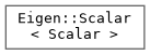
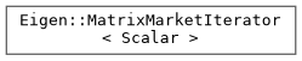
  digraph {
    rankdir=LR
    fontname="DejaVu Sans Mono"
-   n1 [color=grey40 fillcolor=white fontname="DejaVu Sans Mono" fontsize=10 height=0.2 label="Eigen::Scalar\l\< Scalar \>" shape=box style=filled width=0.4]
+   n1 [color=grey40 fillcolor=white fontname="DejaVu Sans Mono" fontsize=10 height=0.2 label="Eigen::MatrixMarketIterator\l\< Scalar \>" shape=box style=filled width=0.4]
  }
